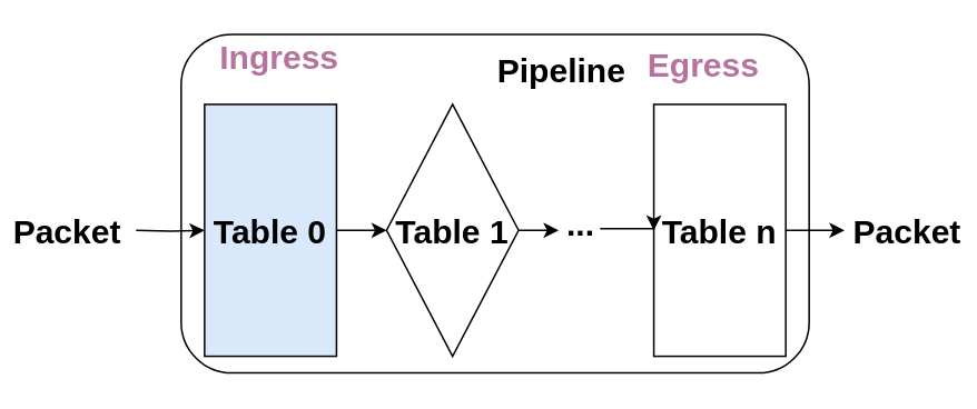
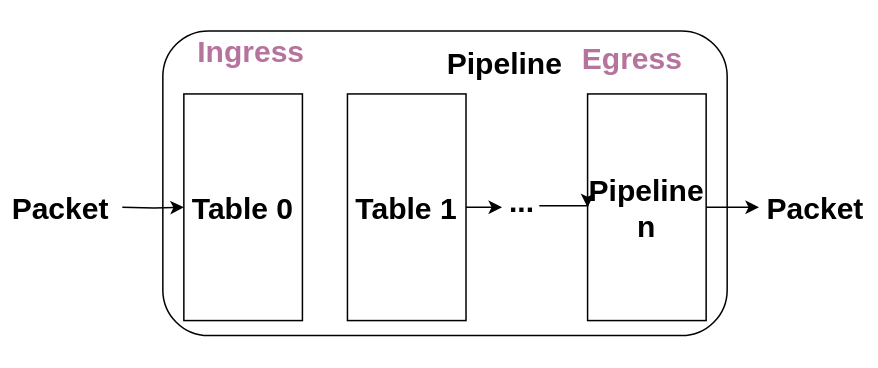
  <mxCell id="0" />
  <mxCell id="1" parent="0" />
  <mxCell id="2" value="" style="rounded=1;whiteSpace=wrap;html=1;" vertex="1" parent="1"><mxGeometry x="108" y="20" width="376" height="203" as="geometry" /></mxCell>
- <mxCell id="3" style="edgeStyle=orthogonalEdgeStyle;rounded=0;orthogonalLoop=1;jettySize=auto;html=1;entryX=0;entryY=0.5;entryDx=0;entryDy=0;" edge="1" parent="1" source="4" target="6"><mxGeometry relative="1" as="geometry" /></mxCell>
- <mxCell id="4" value="&lt;font style=&quot;font-size: 20px&quot;&gt;&lt;b&gt;Table 0&lt;/b&gt;&lt;/font&gt;" style="rounded=0;whiteSpace=wrap;html=1;fillColor=#dae8fc;" vertex="1" parent="1"><mxGeometry x="122" y="62" width="79" height="151" as="geometry" /></mxCell>
+ <mxCell id="4" value="&lt;font style=&quot;font-size: 20px&quot;&gt;&lt;b&gt;Table 0&lt;/b&gt;&lt;/font&gt;" style="rounded=0;whiteSpace=wrap;html=1;" vertex="1" parent="1"><mxGeometry x="122" y="62" width="79" height="151" as="geometry" /></mxCell>
  <mxCell id="5" style="edgeStyle=orthogonalEdgeStyle;rounded=0;orthogonalLoop=1;jettySize=auto;html=1;" edge="1" parent="1" source="6"><mxGeometry relative="1" as="geometry"><mxPoint x="334" y="137.5" as="targetPoint" /></mxGeometry></mxCell>
- <mxCell id="6" value="&lt;font style=&quot;font-size: 20px&quot;&gt;&lt;b&gt;Table 1&lt;/b&gt;&lt;/font&gt;" style="rhombus;whiteSpace=wrap;html=1;" vertex="1" parent="1"><mxGeometry x="231" y="62" width="79" height="151" as="geometry" /></mxCell>
+ <mxCell id="6" value="&lt;font style=&quot;font-size: 20px&quot;&gt;&lt;b&gt;Table 1&lt;/b&gt;&lt;/font&gt;" style="rounded=0;whiteSpace=wrap;html=1;" vertex="1" parent="1"><mxGeometry x="231" y="62" width="79" height="151" as="geometry" /></mxCell>
  <mxCell id="7" style="edgeStyle=orthogonalEdgeStyle;rounded=0;orthogonalLoop=1;jettySize=auto;html=1;" edge="1" parent="1" source="8"><mxGeometry relative="1" as="geometry"><mxPoint x="505.167" y="137.5" as="targetPoint" /></mxGeometry></mxCell>
- <mxCell id="8" value="&lt;font style=&quot;font-size: 20px&quot;&gt;&lt;b&gt;Table n&lt;/b&gt;&lt;/font&gt;" style="rounded=0;whiteSpace=wrap;html=1;" vertex="1" parent="1"><mxGeometry x="391" y="62" width="79" height="151" as="geometry" /></mxCell>
+ <mxCell id="8" value="&lt;font style=&quot;font-size: 20px&quot;&gt;&lt;b&gt;Pipeline n&lt;/b&gt;&lt;/font&gt;" style="rounded=0;whiteSpace=wrap;html=1;" vertex="1" parent="1"><mxGeometry x="391" y="62" width="79" height="151" as="geometry" /></mxCell>
  <mxCell id="9" style="edgeStyle=orthogonalEdgeStyle;rounded=0;orthogonalLoop=1;jettySize=auto;html=1;entryX=0;entryY=0.5;entryDx=0;entryDy=0;exitX=0.993;exitY=0.673;exitDx=0;exitDy=0;exitPerimeter=0;" edge="1" parent="1" source="10" target="8"><mxGeometry relative="1" as="geometry" /></mxCell>
  <mxCell id="10" value="&lt;b&gt;&lt;font style=&quot;font-size: 20px&quot;&gt;...&lt;/font&gt;&lt;/b&gt;" style="text;html=1;strokeColor=none;fillColor=none;align=center;verticalAlign=middle;whiteSpace=wrap;rounded=0;" vertex="1" parent="1"><mxGeometry x="336" y="123" width="23" height="20" as="geometry" /></mxCell>
  <mxCell id="11" style="edgeStyle=orthogonalEdgeStyle;rounded=0;orthogonalLoop=1;jettySize=auto;html=1;entryX=0;entryY=0.5;entryDx=0;entryDy=0;" edge="1" parent="1" target="4"><mxGeometry relative="1" as="geometry"><mxPoint x="81" y="137.5" as="sourcePoint" /></mxGeometry></mxCell>
  <mxCell id="12" value="&lt;b&gt;&lt;font style=&quot;font-size: 20px&quot;&gt;Packet&lt;/font&gt;&lt;/b&gt;" style="text;html=1;strokeColor=none;fillColor=none;align=center;verticalAlign=middle;whiteSpace=wrap;rounded=0;" vertex="1" parent="1"><mxGeometry x="20" y="127.5" width="40" height="20" as="geometry" /></mxCell>
  <mxCell id="13" value="&lt;b&gt;&lt;font style=&quot;font-size: 20px&quot;&gt;Packet&lt;/font&gt;&lt;/b&gt;" style="text;html=1;strokeColor=none;fillColor=none;align=center;verticalAlign=middle;whiteSpace=wrap;rounded=0;" vertex="1" parent="1"><mxGeometry x="523" y="127.5" width="40" height="20" as="geometry" /></mxCell>
  <mxCell id="14" value="&lt;b&gt;&lt;font style=&quot;font-size: 20px&quot;&gt;Ingress&lt;/font&gt;&lt;/b&gt;" style="text;html=1;strokeColor=none;fillColor=none;align=center;verticalAlign=middle;whiteSpace=wrap;rounded=0;fontColor=#B5739D;" vertex="1" parent="1"><mxGeometry x="146.5" y="23" width="40" height="20" as="geometry" /></mxCell>
  <mxCell id="15" value="&lt;b&gt;&lt;font style=&quot;font-size: 20px&quot;&gt;Egress&lt;/font&gt;&lt;/b&gt;" style="text;html=1;strokeColor=none;fillColor=none;align=center;verticalAlign=middle;whiteSpace=wrap;rounded=0;fontColor=#B5739D;" vertex="1" parent="1"><mxGeometry x="400.5" y="28" width="40" height="20" as="geometry" /></mxCell>
  <mxCell id="16" value="&lt;b&gt;&lt;font style=&quot;font-size: 20px&quot;&gt;Pipeline&lt;/font&gt;&lt;/b&gt;" style="text;html=1;strokeColor=none;fillColor=none;align=center;verticalAlign=middle;whiteSpace=wrap;rounded=0;" vertex="1" parent="1"><mxGeometry x="316" y="31" width="40" height="20" as="geometry" /></mxCell>
